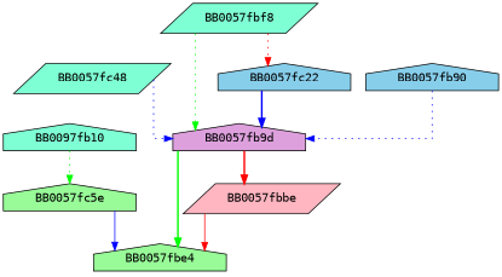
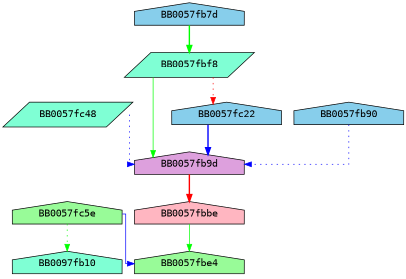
  digraph {
    fontname="DejaVu Sans Mono"
    splines=ortho
    node [fillcolor=aquamarine fontname="DejaVu Sans Mono" shape=house style=filled]
    edge [color=green fontname="DejaVu Sans Mono" style=dotted]
    n1 [label=BB0097fb10]
    BB0057fc5e [fillcolor=palegreen]
    BB0057fbe4 [fillcolor=palegreen]
    BB0057fc48 [shape=parallelogram]
    BB0057fb9d [fillcolor=plum]
+   BB0057fb7d [fillcolor=skyblue]
    BB0057fbf8 [shape=parallelogram]
-   BB0057fbbe [fillcolor=lightpink shape=parallelogram]
+   BB0057fbbe [fillcolor=lightpink]
    BB0057fc22 [fillcolor=skyblue]
    BB0057fb90 [fillcolor=skyblue]
-   n1 -> BB0057fc5e
+   BB0057fc5e -> n1
    BB0057fc5e -> BB0057fbe4 [color=blue style=solid]
    BB0057fc48 -> BB0057fb9d [color=blue]
-   BB0057fb9d -> BB0057fbe4 [style=bold]
    BB0057fb9d -> BB0057fbbe [color=red style=bold]
-   BB0057fbf8 -> BB0057fb9d
+   BB0057fb7d -> BB0057fbf8 [style=bold]
+   BB0057fbf8 -> BB0057fb9d [style=solid]
    BB0057fbf8 -> BB0057fc22 [color=red]
-   BB0057fbbe -> BB0057fbe4 [color=red style=solid]
+   BB0057fbbe -> BB0057fbe4 [style=solid]
    BB0057fc22 -> BB0057fb9d [color=blue style=bold]
    BB0057fb90 -> BB0057fb9d [color=blue]
  }
